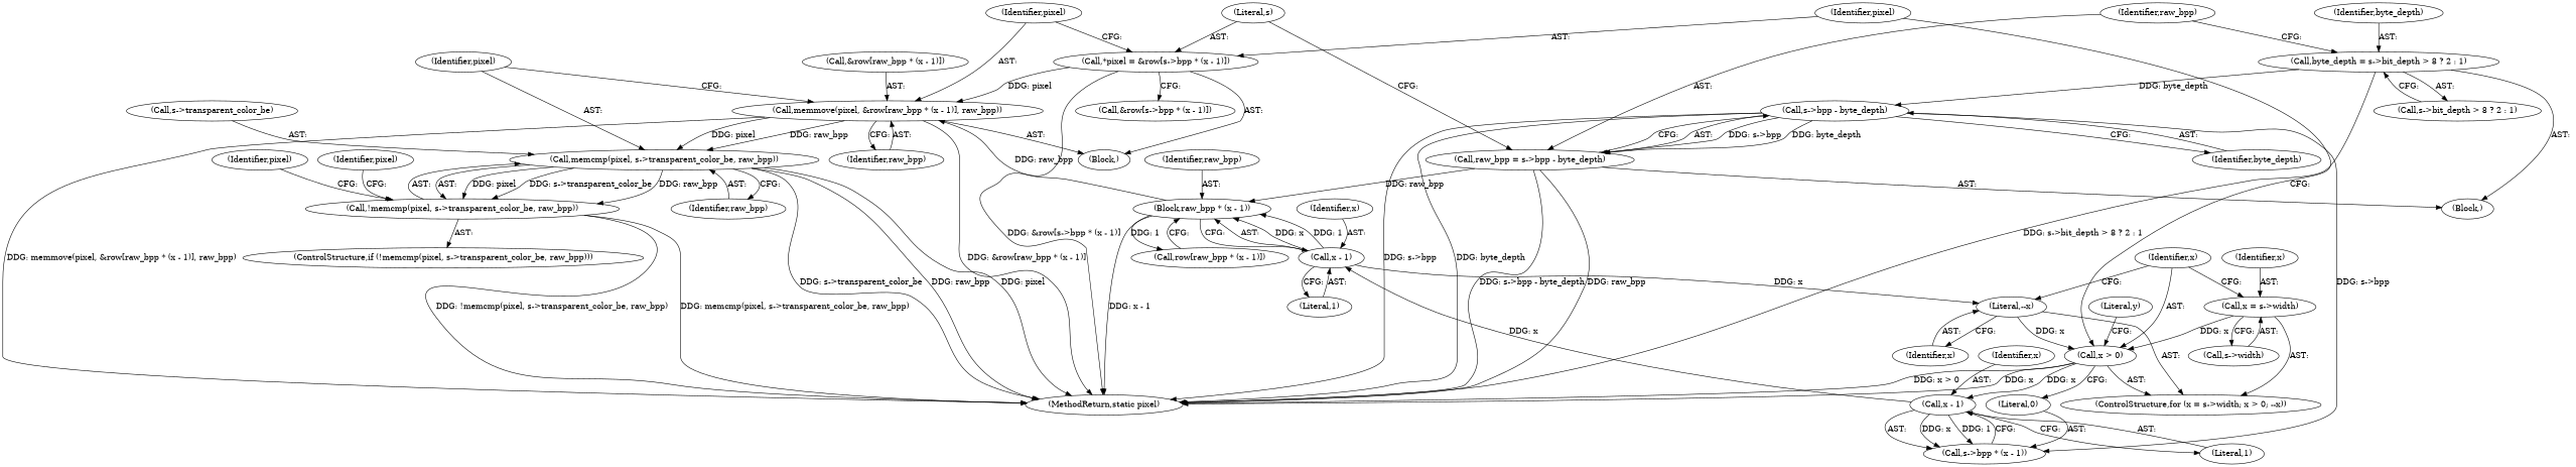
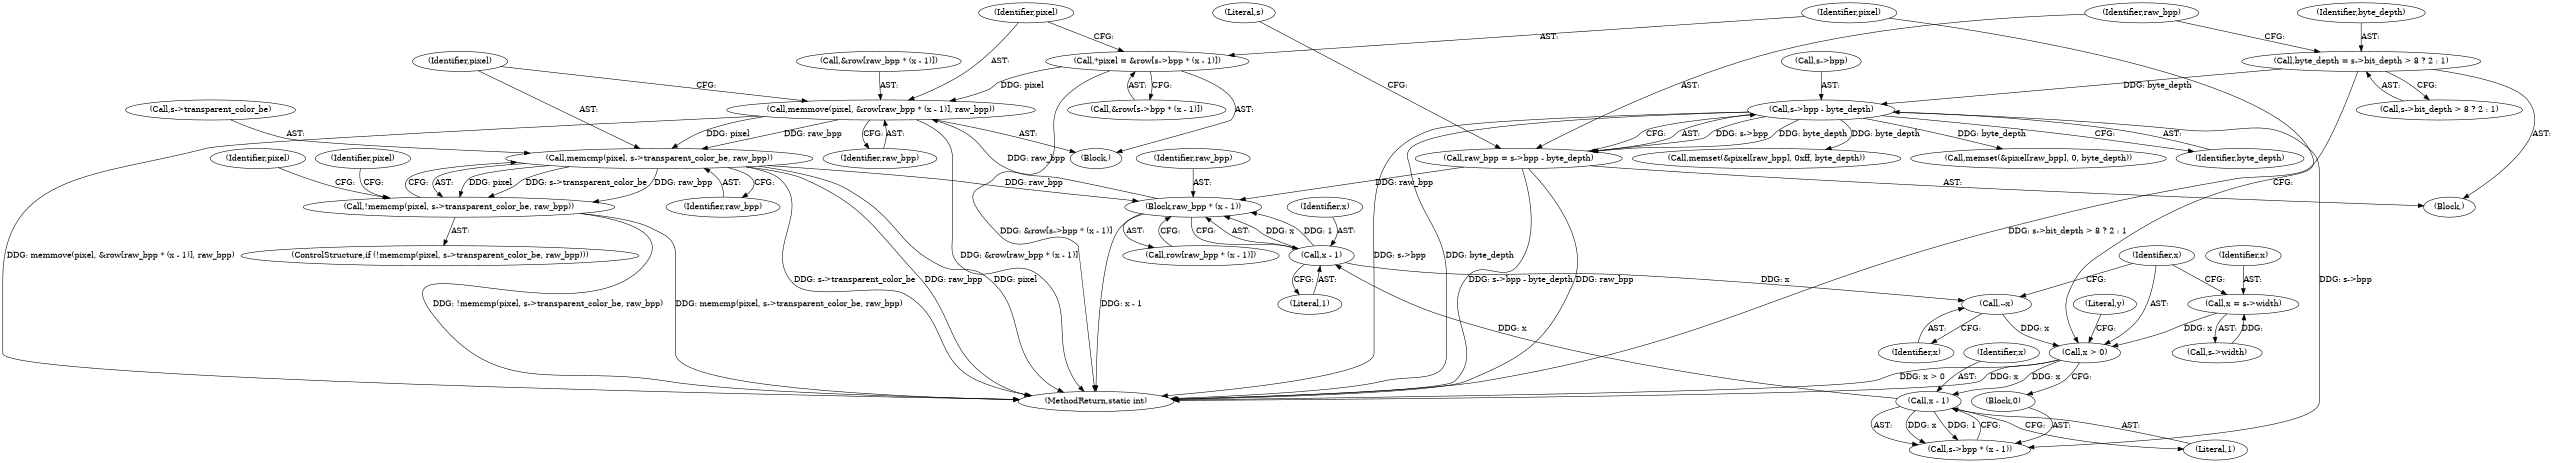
  digraph {
    n1 [label="(Call,memmove(pixel, &row[raw_bpp * (x - 1)], raw_bpp))"]
    n2 [label="(Call,memcmp(pixel, s->transparent_color_be, raw_bpp))"]
    n3 [label="(Block,)"]
    n4 [label="(Identifier,raw_bpp)"]
-   n5 [label="(MethodReturn,static pixel)"]
+   n5 [label="(MethodReturn,static int)"]
    n6 [label="(Block,raw_bpp * (x - 1))"]
    n7 [label="(Call,!memcmp(pixel, s->transparent_color_be, raw_bpp))"]
    n8 [label="(Identifier,raw_bpp)"]
    n9 [label="(Call,*pixel = &row[s->bpp * (x - 1)])"]
    n10 [label="(Call,&row[s->bpp * (x - 1)])"]
    n11 [label="(Call,x - 1)"]
    n12 [label="(Call,row[raw_bpp * (x - 1)])"]
-   n13 [label="(Literal,--x)"]
+   n13 [label="(Call,--x)"]
    n14 [label="(Literal,1)"]
    n15 [label="(ControlStructure,if (!memcmp(pixel, s->transparent_color_be, raw_bpp)))"]
    n16 [label="(Call,raw_bpp = s->bpp - byte_depth)"]
    n17 [label="(Call,s->bpp - byte_depth)"]
    n18 [label="(Block,)"]
    n19 [label="(Call,s->bpp * (x - 1))"]
+   n20 [label="(Call,memset(&pixel[raw_bpp], 0xff, byte_depth))"]
+   n21 [label="(Call,memset(&pixel[raw_bpp], 0, byte_depth))"]
    n22 [label="(Identifier,byte_depth)"]
    n23 [label="(Call,x - 1)"]
    n24 [label="(Call,byte_depth = s->bit_depth > 8 ? 2 : 1)"]
    n25 [label="(Call,s->bit_depth > 8 ? 2 : 1)"]
    n26 [label="(Call,x > 0)"]
-   n27 [label="(ControlStructure,for (x = s->width; x > 0; --x))"]
    n28 [label="(Identifier,x)"]
    n29 [label="(Literal,1)"]
-   n30 [label="(Literal,0)"]
+   n30 [label="(Block,0)"]
    n31 [label="(Call,x = s->width)"]
    n32 [label="(Call,s->width)"]
    n33 [label="(Identifier,pixel)"]
    n34 [label="(Identifier,x)"]
    n35 [label="(Identifier,byte_depth)"]
    n36 [label="(Identifier,x)"]
    n37 [label="(Identifier,x)"]
    n38 [label="(Identifier,raw_bpp)"]
    n39 [label="(Identifier,pixel)"]
    n40 [label="(Identifier,pixel)"]
    n41 [label="(Identifier,pixel)"]
    n42 [label="(Call,s->transparent_color_be)"]
    n43 [label="(Identifier,pixel)"]
    n44 [label="(Literal,s)"]
    n45 [label="(Call,&row[raw_bpp * (x - 1)])"]
    n46 [label="(Literal,y)"]
+   n47 [label="(Call,s->bpp)"]
    n48 [label="(Identifier,x)"]
    n49 [label="(Identifier,raw_bpp)"]
    n1 -> n2 [label="DDG: pixel"]
    n1 -> n2 [label="DDG: raw_bpp"]
    n1 -> n3 [label="AST: "]
    n1 -> n4 [label="CFG: "]
    n1 -> n5 [label="DDG: &row[raw_bpp * (x - 1)]"]
    n1 -> n5 [label="DDG: memmove(pixel, &row[raw_bpp * (x - 1)], raw_bpp)"]
    n2 -> n5 [label="DDG: raw_bpp"]
    n2 -> n5 [label="DDG: pixel"]
    n2 -> n5 [label="DDG: s->transparent_color_be"]
+   n2 -> n6 [label="DDG: raw_bpp"]
    n2 -> n7 [label="AST: "]
    n2 -> n7 [label="DDG: pixel"]
    n2 -> n7 [label="DDG: s->transparent_color_be"]
    n2 -> n7 [label="DDG: raw_bpp"]
    n2 -> n8 [label="CFG: "]
    n4 -> n1 [label="AST: "]
    n6 -> n1 [label="DDG: raw_bpp"]
    n6 -> n5 [label="DDG: x - 1"]
    n6 -> n11 [label="CFG: "]
-   n6 -> n12 [label="DDG: 1"]
-   n7 -> n2 [label="AST: "]
+   n6 -> n12 [label="AST: "]
+   n7 -> n2 [label="CFG: "]
    n7 -> n5 [label="DDG: !memcmp(pixel, s->transparent_color_be, raw_bpp)"]
    n7 -> n5 [label="DDG: memcmp(pixel, s->transparent_color_be, raw_bpp)"]
    n7 -> n15 [label="AST: "]
    n8 -> n2 [label="AST: "]
    n9 -> n1 [label="DDG: pixel"]
    n9 -> n3 [label="AST: "]
    n9 -> n5 [label="DDG: &row[s->bpp * (x - 1)]"]
    n9 -> n10 [label="CFG: "]
-   n44 -> n9 [label="AST: "]
+   n10 -> n9 [label="AST: "]
    n11 -> n6 [label="AST: "]
    n11 -> n6 [label="DDG: x"]
    n11 -> n6 [label="DDG: 1"]
    n11 -> n13 [label="DDG: x"]
    n11 -> n14 [label="CFG: "]
    n12 -> n6 [label="CFG: "]
    n13 -> n26 [label="DDG: x"]
-   n13 -> n27 [label="AST: "]
    n13 -> n28 [label="CFG: "]
    n14 -> n11 [label="AST: "]
    n16 -> n5 [label="DDG: s->bpp - byte_depth"]
    n16 -> n5 [label="DDG: raw_bpp"]
    n16 -> n6 [label="DDG: raw_bpp"]
    n16 -> n17 [label="CFG: "]
    n16 -> n18 [label="AST: "]
    n17 -> n5 [label="DDG: byte_depth"]
    n17 -> n5 [label="DDG: s->bpp"]
    n17 -> n16 [label="AST: "]
    n17 -> n16 [label="DDG: s->bpp"]
    n17 -> n16 [label="DDG: byte_depth"]
    n17 -> n19 [label="DDG: s->bpp"]
+   n17 -> n20 [label="DDG: byte_depth"]
+   n17 -> n21 [label="DDG: byte_depth"]
    n17 -> n22 [label="CFG: "]
    n19 -> n23 [label="CFG: "]
    n22 -> n17 [label="AST: "]
    n23 -> n11 [label="DDG: x"]
    n23 -> n19 [label="AST: "]
    n23 -> n19 [label="DDG: x"]
    n23 -> n19 [label="DDG: 1"]
    n23 -> n29 [label="CFG: "]
    n24 -> n5 [label="DDG: s->bit_depth > 8 ? 2 : 1"]
    n24 -> n17 [label="DDG: byte_depth"]
    n24 -> n18 [label="AST: "]
-   n24 -> n25 [label="AST: "]
-   n25 -> n24 [label="CFG: "]
+   n24 -> n25 [label="CFG: "]
+   n25 -> n24 [label="AST: "]
    n26 -> n5 [label="DDG: x > 0"]
    n26 -> n5 [label="DDG: x"]
    n26 -> n23 [label="DDG: x"]
-   n26 -> n27 [label="AST: "]
    n26 -> n30 [label="CFG: "]
    n28 -> n13 [label="AST: "]
    n29 -> n23 [label="AST: "]
    n30 -> n19 [label="AST: "]
    n31 -> n26 [label="DDG: x"]
-   n31 -> n27 [label="AST: "]
-   n31 -> n32 [label="CFG: "]
-   n32 -> n31 [label="AST: "]
+   n31 -> n32 [label="AST: "]
+   n32 -> n31 [label="DDG: "]
    n33 -> n9 [label="AST: "]
    n33 -> n26 [label="CFG: "]
    n34 -> n11 [label="AST: "]
    n35 -> n24 [label="AST: "]
    n36 -> n23 [label="AST: "]
    n37 -> n13 [label="CFG: "]
    n37 -> n26 [label="AST: "]
    n37 -> n31 [label="CFG: "]
    n38 -> n6 [label="AST: "]
    n39 -> n7 [label="CFG: "]
    n40 -> n1 [label="AST: "]
    n40 -> n9 [label="CFG: "]
    n41 -> n1 [label="CFG: "]
    n41 -> n2 [label="AST: "]
    n42 -> n2 [label="AST: "]
    n43 -> n7 [label="CFG: "]
    n44 -> n16 [label="CFG: "]
    n45 -> n1 [label="AST: "]
    n46 -> n26 [label="CFG: "]
+   n47 -> n17 [label="AST: "]
    n48 -> n31 [label="AST: "]
    n49 -> n16 [label="AST: "]
    n49 -> n24 [label="CFG: "]
  }
